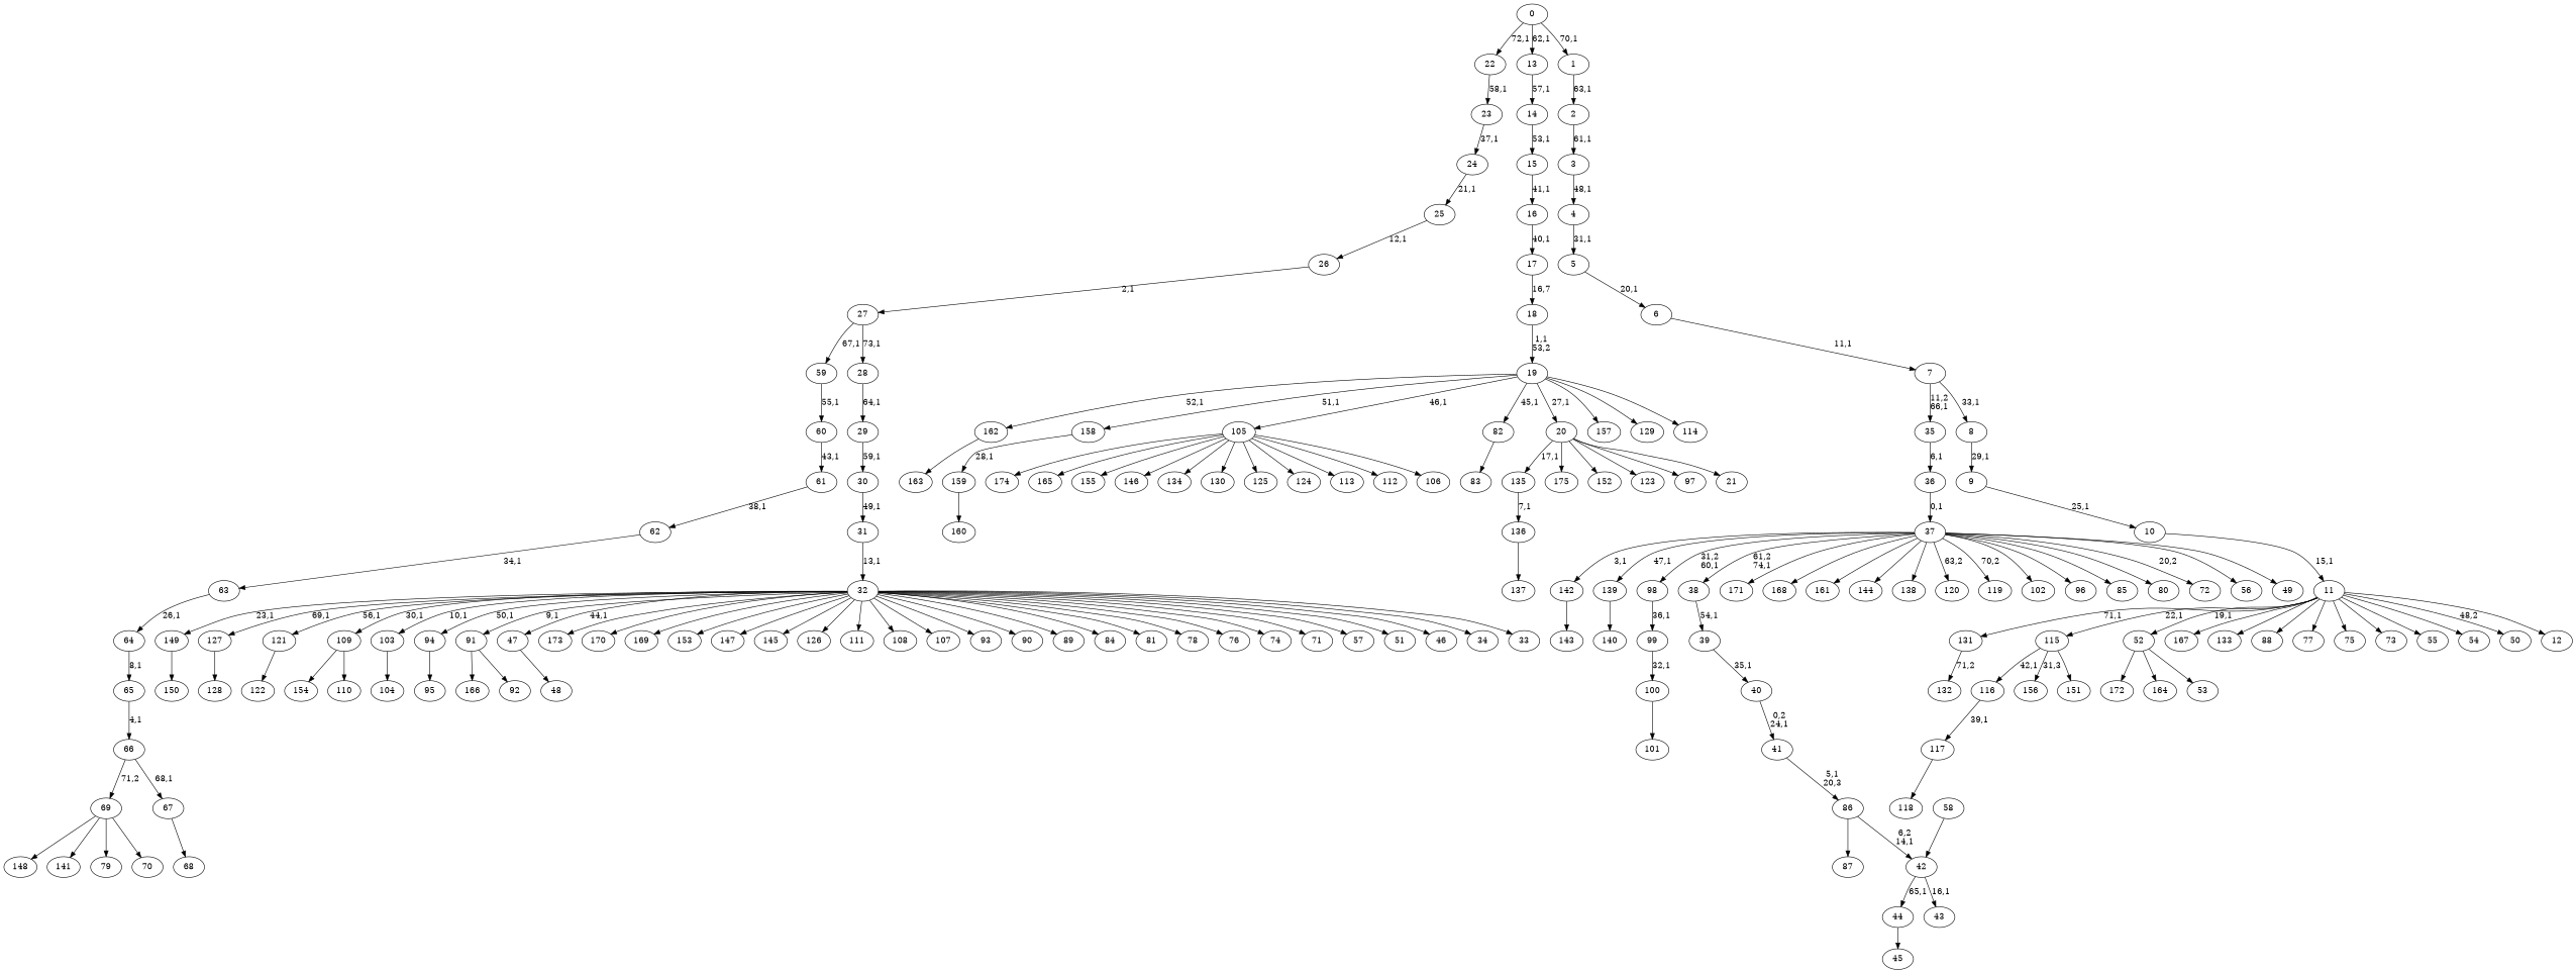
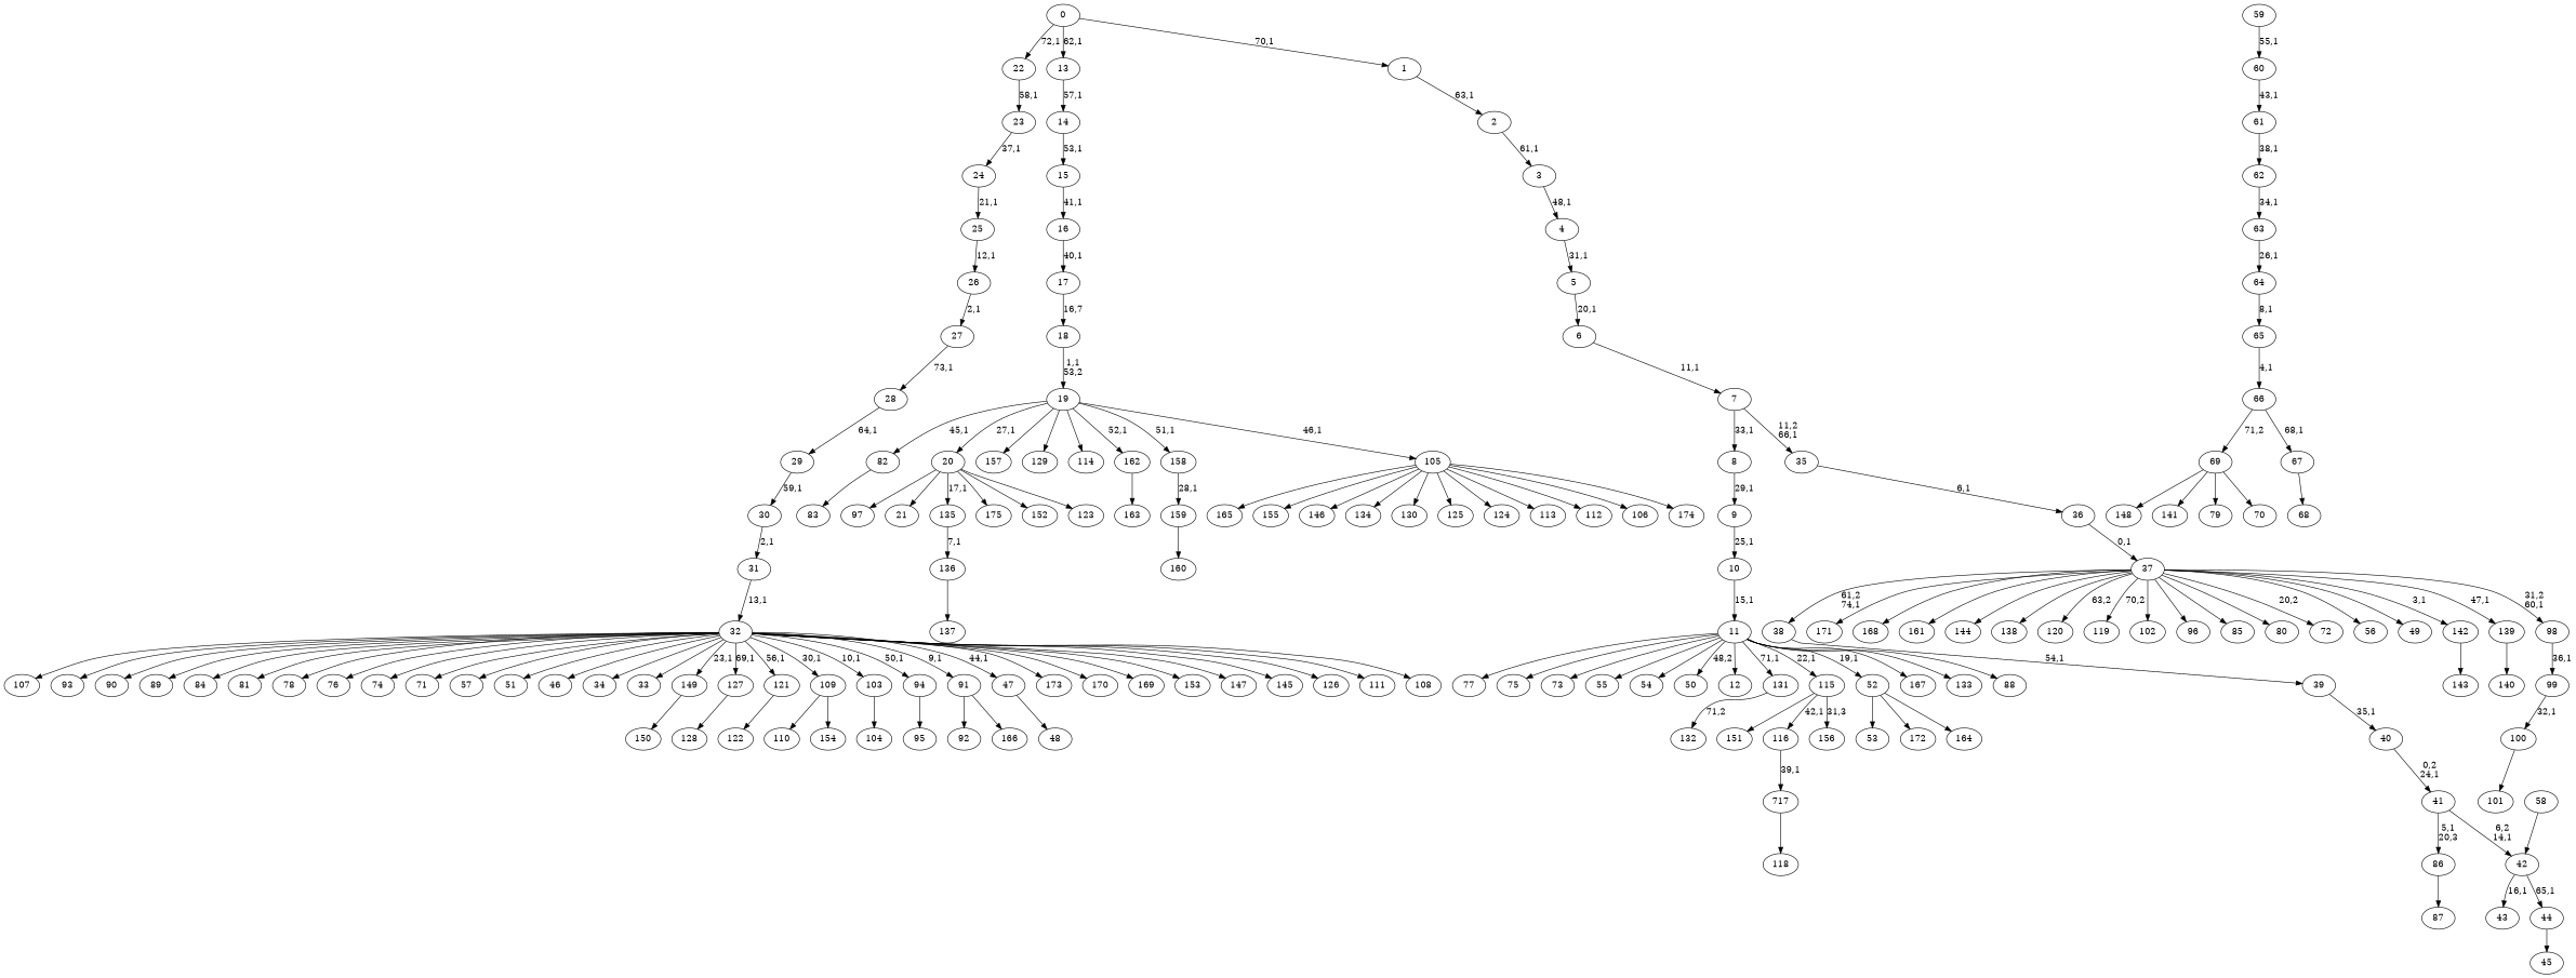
  digraph {
    162
    163
    159
    160
    158
    149
    150
    142
    143
    139
    140
    136
    137
    135
    131
    132
    127
    128
    121
    122
-   117
+   117 [label=717]
    118
    116
    115
    156
    151
    109
    154
    110
    105
    174
    165
    155
    146
    134
    130
    125
    124
    113
    112
    106
    103
    104
    100
    101
    99
    98
    94
    95
    91
    166
    92
    86
    87
    82
    83
    69
    148
    141
    79
    70
    67
    68
    66
    65
    64
    63
    62
    61
    60
    59
    52
    172
    164
    53
    47
    48
    44
    45
    42
    43
    58
    41
    40
    39
    38
    37
    171
    168
    161
    144
    138
    120
    119
    102
    96
    85
    80
    72
    56
    49
    36
    35
    32
    173
    170
    169
    153
    147
    145
    126
    111
    108
    107
    93
    90
    89
    84
    81
    78
    76
    74
    71
    57
    51
    46
    34
    33
    31
    30
    29
    28
    27
    26
    25
    24
    23
    22
    20
    175
    152
    123
    97
    21
    19
    157
    129
    114
    18
    17
    16
    15
    14
    13
    11
    167
    133
    88
    77
    75
    73
    55
    54
    50
    12
    10
    9
    8
    7
    6
    5
    4
    3
    2
    1
    0
    162 -> 163
    159 -> 160
    158 -> 159 [label="28,1"]
    149 -> 150
    142 -> 143
    139 -> 140
    136 -> 137
    135 -> 136 [label="7,1"]
    131 -> 132 [label="71,2"]
    127 -> 128
    121 -> 122
    117 -> 118
    116 -> 117 [label="39,1"]
    115 -> 116 [label="42,1"]
    115 -> 156 [label="31,3"]
    115 -> 151
    109 -> 154
    109 -> 110
    105 -> 174
    105 -> 165
    105 -> 155
    105 -> 146
    105 -> 134
    105 -> 130
    105 -> 125
    105 -> 124
    105 -> 113
    105 -> 112
    105 -> 106
    103 -> 104
    100 -> 101
    99 -> 100 [label="32,1"]
    98 -> 99 [label="36,1"]
    94 -> 95
    91 -> 166
    91 -> 92
    86 -> 87
    82 -> 83
    69 -> 148
    69 -> 141
    69 -> 79
    69 -> 70
    67 -> 68
    66 -> 69 [label="71,2"]
    66 -> 67 [label="68,1"]
    65 -> 66 [label="4,1"]
    64 -> 65 [label="8,1"]
    63 -> 64 [label="26,1"]
    62 -> 63 [label="34,1"]
    61 -> 62 [label="38,1"]
    60 -> 61 [label="43,1"]
    59 -> 60 [label="55,1"]
    52 -> 172
    52 -> 164
    52 -> 53
    47 -> 48
    44 -> 45
    42 -> 44 [label="65,1"]
    42 -> 43 [label="16,1"]
    58 -> 42
    41 -> 86 [label="5,1\n20,3"]
-   86 -> 42 [label="6,2\n14,1"]
+   41 -> 42 [label="6,2\n14,1"]
    40 -> 41 [label="0,2\n24,1"]
    39 -> 40 [label="35,1"]
    38 -> 39 [label="54,1"]
    37 -> 142 [label="3,1"]
    37 -> 139 [label="47,1"]
    37 -> 98 [label="31,2\n60,1"]
    37 -> 38 [label="61,2\n74,1"]
    37 -> 171
    37 -> 168
    37 -> 161
    37 -> 144
    37 -> 138
    37 -> 120 [label="63,2"]
    37 -> 119 [label="70,2"]
    37 -> 102
    37 -> 96
    37 -> 85
    37 -> 80
    37 -> 72 [label="20,2"]
    37 -> 56
    37 -> 49
    36 -> 37 [label="0,1"]
    35 -> 36 [label="6,1"]
    32 -> 149 [label="23,1"]
    32 -> 127 [label="69,1"]
    32 -> 121 [label="56,1"]
    32 -> 109 [label="30,1"]
    32 -> 103 [label="10,1"]
    32 -> 94 [label="50,1"]
    32 -> 91 [label="9,1"]
    32 -> 47 [label="44,1"]
    32 -> 173
    32 -> 170
    32 -> 169
    32 -> 153
    32 -> 147
    32 -> 145
    32 -> 126
    32 -> 111
    32 -> 108
    32 -> 107
    32 -> 93
    32 -> 90
    32 -> 89
    32 -> 84
    32 -> 81
    32 -> 78
    32 -> 76
    32 -> 74
    32 -> 71
    32 -> 57
    32 -> 51
    32 -> 46
    32 -> 34
    32 -> 33
    31 -> 32 [label="13,1"]
-   30 -> 31 [label="49,1"]
+   30 -> 31 [label="2,1"]
    29 -> 30 [label="59,1"]
    28 -> 29 [label="64,1"]
-   27 -> 59 [label="67,1"]
    27 -> 28 [label="73,1"]
    26 -> 27 [label="2,1"]
    25 -> 26 [label="12,1"]
    24 -> 25 [label="21,1"]
    23 -> 24 [label="37,1"]
    22 -> 23 [label="58,1"]
    20 -> 135 [label="17,1"]
    20 -> 175
    20 -> 152
    20 -> 123
    20 -> 97
    20 -> 21
    19 -> 162 [label="52,1"]
    19 -> 158 [label="51,1"]
    19 -> 105 [label="46,1"]
    19 -> 82 [label="45,1"]
    19 -> 20 [label="27,1"]
    19 -> 157
    19 -> 129
    19 -> 114
    18 -> 19 [label="1,1\n53,2"]
    17 -> 18 [label="16,7"]
    16 -> 17 [label="40,1"]
    15 -> 16 [label="41,1"]
    14 -> 15 [label="53,1"]
    13 -> 14 [label="57,1"]
    11 -> 131 [label="71,1"]
    11 -> 115 [label="22,1"]
    11 -> 52 [label="19,1"]
    11 -> 167
    11 -> 133
    11 -> 88
    11 -> 77
    11 -> 75
    11 -> 73
    11 -> 55
    11 -> 54
    11 -> 50 [label="48,2"]
    11 -> 12
    10 -> 11 [label="15,1"]
    9 -> 10 [label="25,1"]
    8 -> 9 [label="29,1"]
    7 -> 35 [label="11,2\n66,1"]
    7 -> 8 [label="33,1"]
    6 -> 7 [label="11,1"]
    5 -> 6 [label="20,1"]
    4 -> 5 [label="31,1"]
    3 -> 4 [label="48,1"]
    2 -> 3 [label="61,1"]
    1 -> 2 [label="63,1"]
    0 -> 22 [label="72,1"]
    0 -> 13 [label="62,1"]
    0 -> 1 [label="70,1"]
  }
